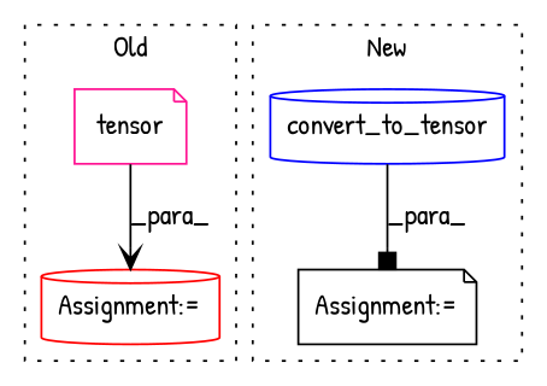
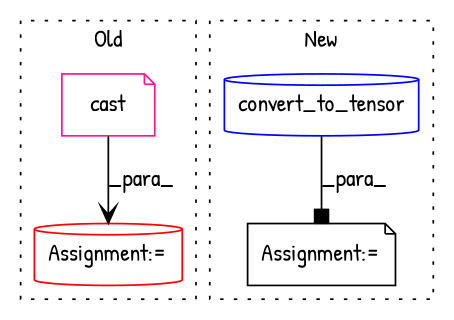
  digraph {
    fontname="Patrick Hand"
    node [a=32 l=1 shape=note fontname="Patrick Hand"]
    edge [fontname="Patrick Hand"]
-   n1 [l="5,1" label=tensor s="2783,2800" color=deeppink]
+   n1 [l="5,1" label=cast s="2783,2800" color=deeppink]
    n2 [a=7 label="Assignment:=" s=2771 shape=cylinder color=red]
    n3 [l="18,1" label=convert_to_tensor s="917,942" shape=cylinder color=blue]
    n4 [a=7 label="Assignment:=" s=905 color=black]
    subgraph cluster_1 {
      label=Old
      style=dotted
      n1
      n2
    }
    subgraph cluster_2 {
      label=New
      style=dotted
      n3
      n4
    }
    n1 -> n2 [label=_para_ arrowhead=vee]
    n3 -> n4 [label=_para_ arrowhead=box]
  }
